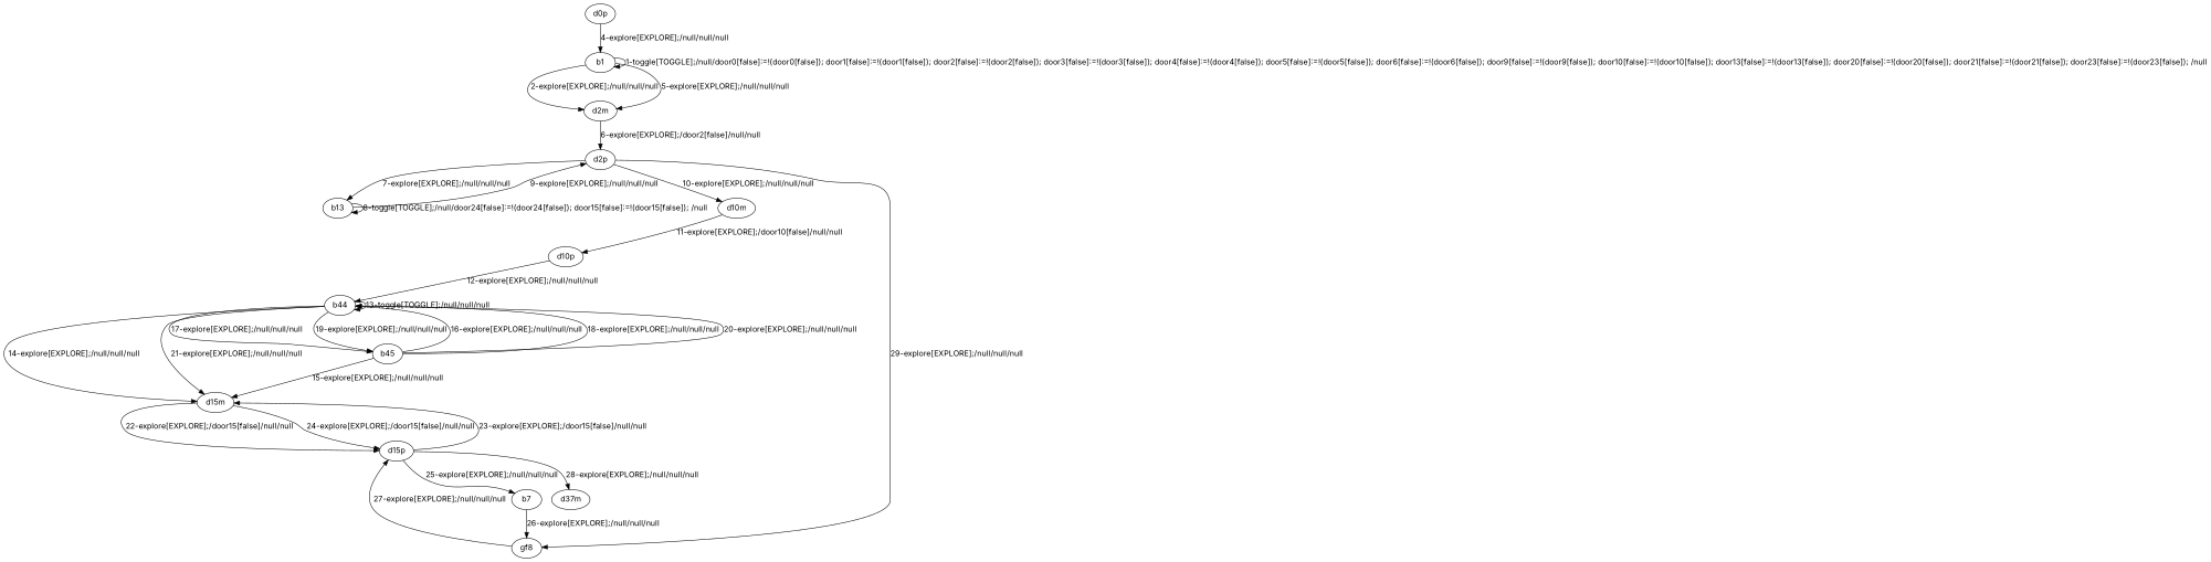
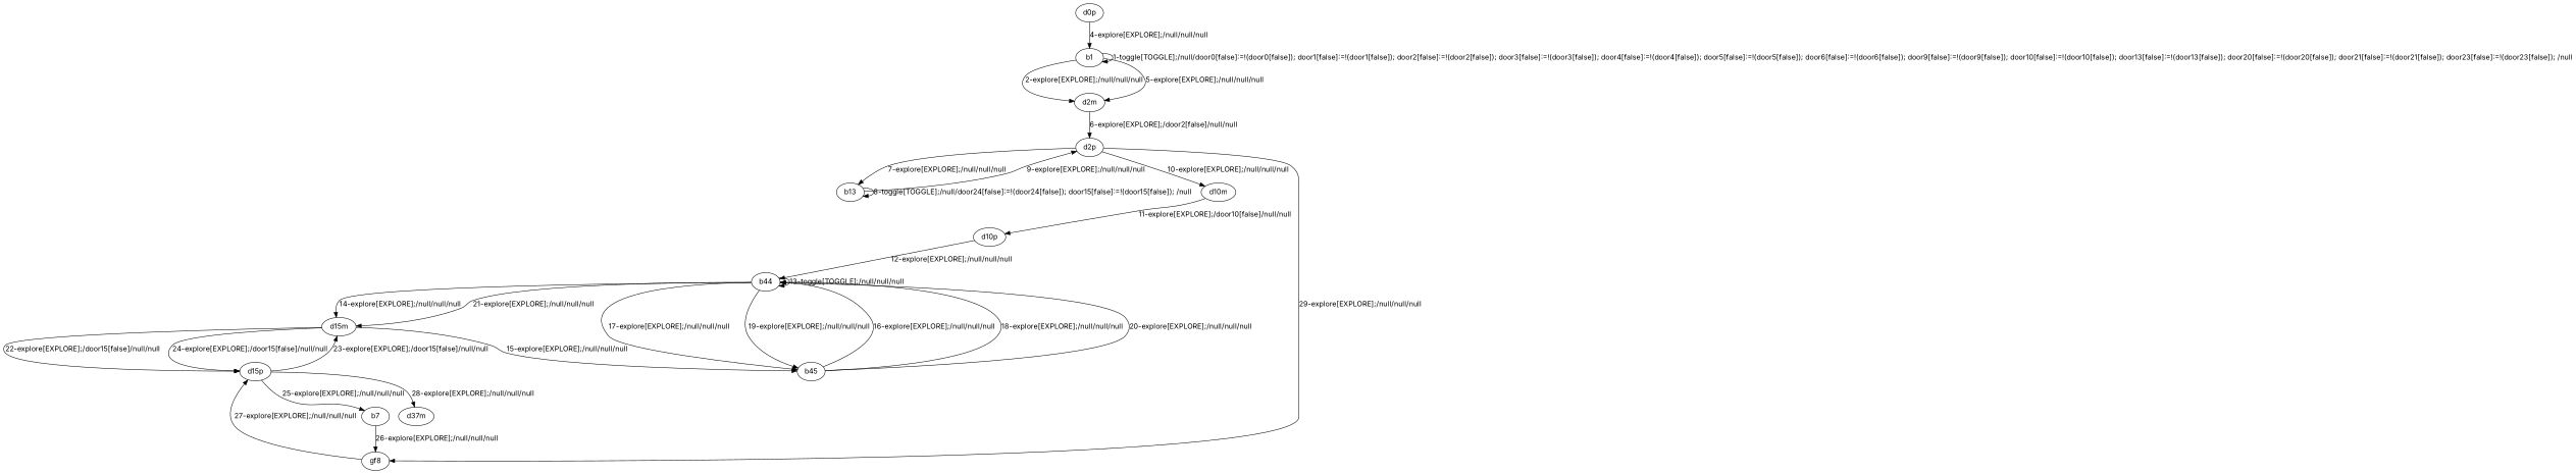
  digraph {
    fontname=Inter
    node [fontname=Inter]
    edge [fontname=Inter]
    b1
    d2m
    d2p
    d0p
    b13
    d10m
    gf8
    d10p
    b44
    d15m
    b45
    d15p
    b7
    d37m
    b1 -> b1 [label="1-toggle[TOGGLE];/null/door0[false]:=!(door0[false]); door1[false]:=!(door1[false]); door2[false]:=!(door2[false]); door3[false]:=!(door3[false]); door4[false]:=!(door4[false]); door5[false]:=!(door5[false]); door6[false]:=!(door6[false]); door9[false]:=!(door9[false]); door10[false]:=!(door10[false]); door13[false]:=!(door13[false]); door20[false]:=!(door20[false]); door21[false]:=!(door21[false]); door23[false]:=!(door23[false]); /null"]
    b1 -> d2m [label="2-explore[EXPLORE];/null/null/null"]
    b1 -> d2m [label="5-explore[EXPLORE];/null/null/null"]
    d2m -> d2p [label="6-explore[EXPLORE];/door2[false]/null/null"]
    d2p -> b13 [label="7-explore[EXPLORE];/null/null/null"]
    d2p -> d10m [label="10-explore[EXPLORE];/null/null/null"]
    d2p -> gf8 [label="29-explore[EXPLORE];/null/null/null"]
    d0p -> b1 [label="4-explore[EXPLORE];/null/null/null"]
    b13 -> d2p [label="9-explore[EXPLORE];/null/null/null"]
    b13 -> b13 [label="8-toggle[TOGGLE];/null/door24[false]:=!(door24[false]); door15[false]:=!(door15[false]); /null"]
    d10m -> d10p [label="11-explore[EXPLORE];/door10[false]/null/null"]
    gf8 -> d15p [label="27-explore[EXPLORE];/null/null/null"]
    d10p -> b44 [label="12-explore[EXPLORE];/null/null/null"]
    b44 -> b44 [label="13-toggle[TOGGLE];/null/null/null"]
    b44 -> d15m [label="14-explore[EXPLORE];/null/null/null"]
    b44 -> d15m [label="21-explore[EXPLORE];/null/null/null"]
    b44 -> b45 [label="17-explore[EXPLORE];/null/null/null"]
    b44 -> b45 [label="19-explore[EXPLORE];/null/null/null"]
-   b45 -> d15m [label="15-explore[EXPLORE];/null/null/null"]
+   d15m -> b45 [label="15-explore[EXPLORE];/null/null/null"]
    d15m -> d15p [label="22-explore[EXPLORE];/door15[false]/null/null"]
    d15m -> d15p [label="24-explore[EXPLORE];/door15[false]/null/null"]
    b45 -> b44 [label="16-explore[EXPLORE];/null/null/null"]
    b45 -> b44 [label="18-explore[EXPLORE];/null/null/null"]
    b45 -> b44 [label="20-explore[EXPLORE];/null/null/null"]
    d15p -> d15m [label="23-explore[EXPLORE];/door15[false]/null/null"]
    d15p -> b7 [label="25-explore[EXPLORE];/null/null/null"]
    d15p -> d37m [label="28-explore[EXPLORE];/null/null/null"]
    b7 -> gf8 [label="26-explore[EXPLORE];/null/null/null"]
  }
